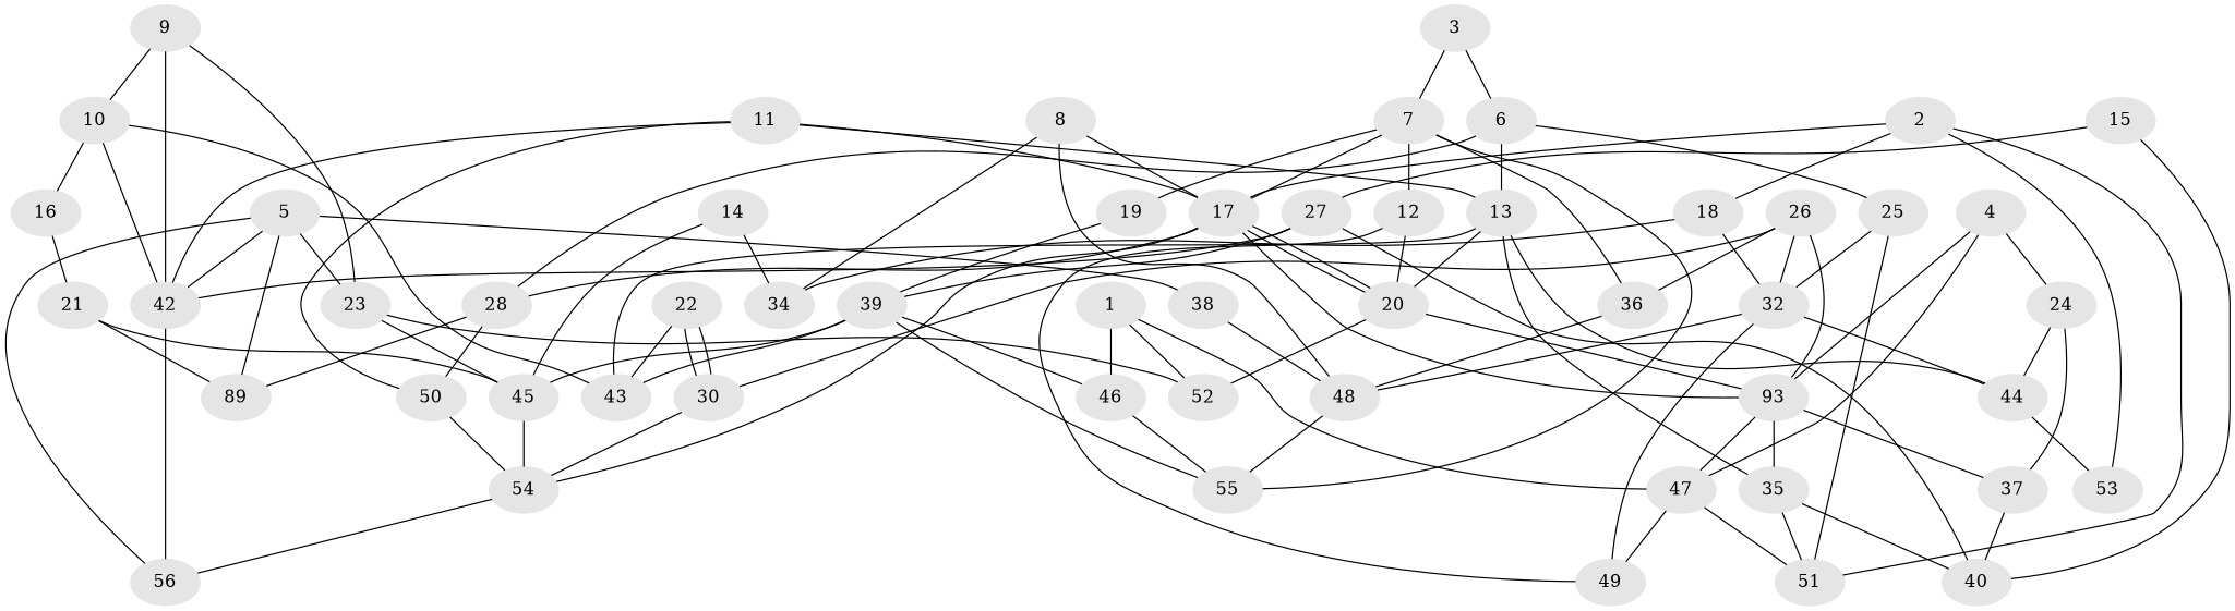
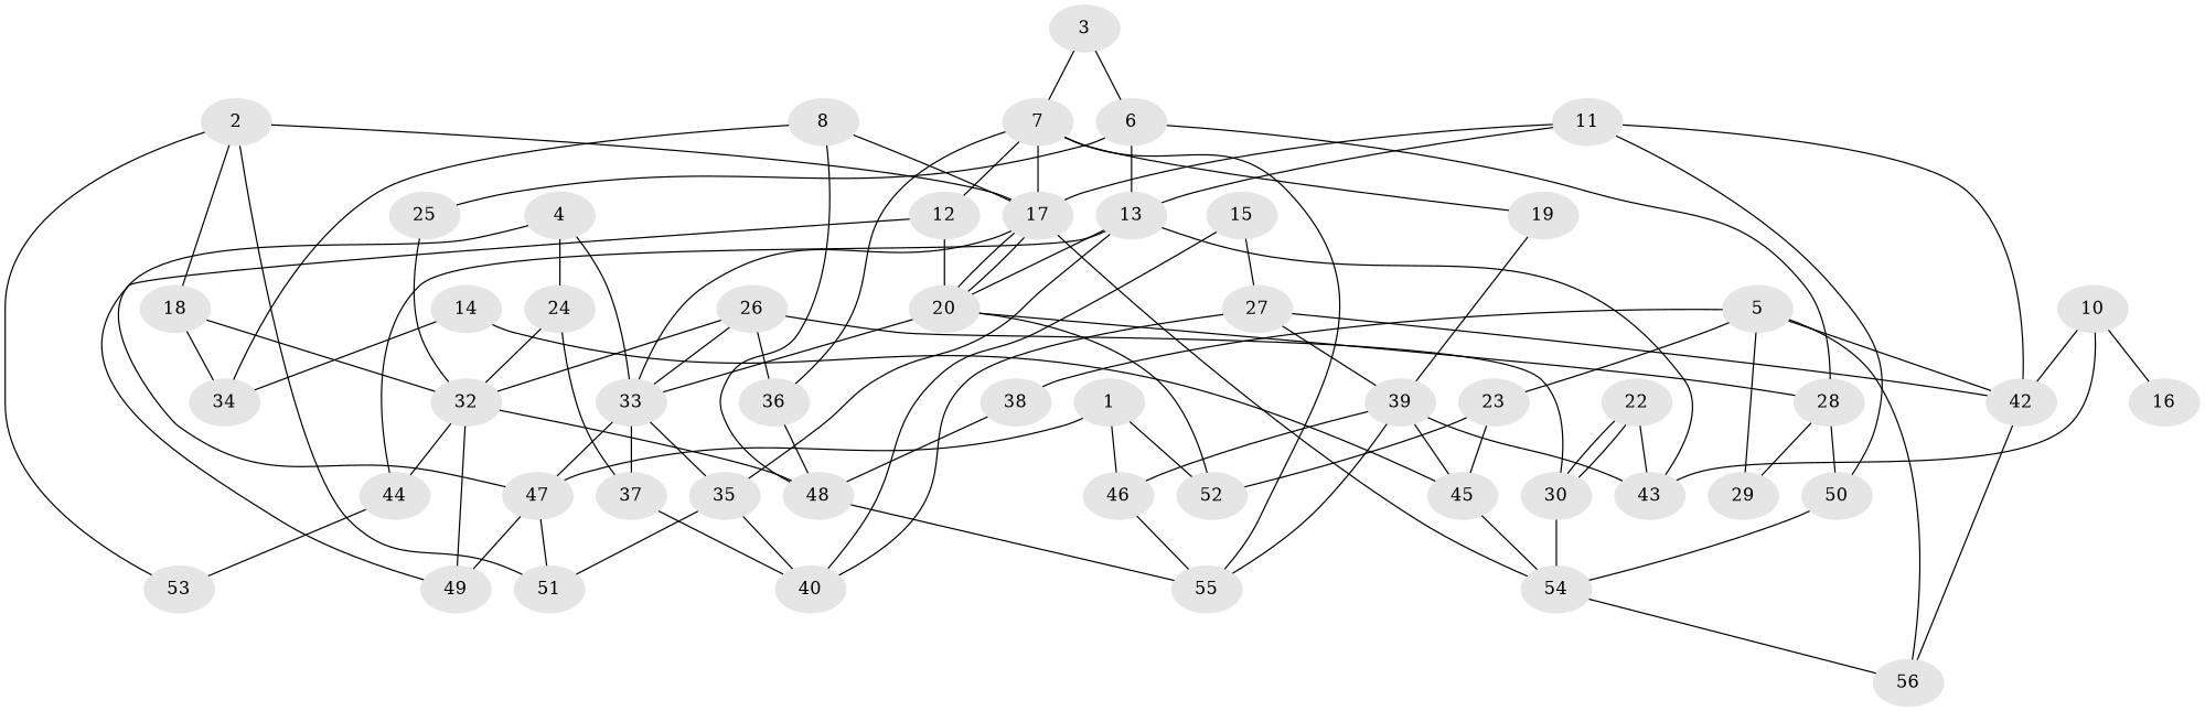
  graph {
    node [color=gray90 style=filled]
    1
    46
    47
    52
    55
    51
    49
    2
    17
    53
    18
-   33 [label=93]
+   33
    28
    20
    54
    3
    6
    7
    13
    25
    12
    19
    36
    4
    24
    5
    23
-   29 [label=89]
+   29
    38
    42
    56
    32
    37
    35
    45
    48
    43
    44
    50
    39
    8
    34
-   9
    10
    16
-   21
    11
    40
    14
    15
    27
    22
    30
    26
    1 -- 46
    1 -- 47
    1 -- 52
    46 -- 55
    47 -- 51
    47 -- 49
    2 -- 51
    2 -- 17
    2 -- 53
    2 -- 18
    17 -- 33
-   17 -- 28
+   20 -- 28
    17 -- 20
    17 -- 20
    17 -- 54
    18 -- 32
    18 -- 34
    33 -- 47
    33 -- 37
    33 -- 35
    28 -- 29
    28 -- 50
    20 -- 52
    20 -- 33
    54 -- 56
    3 -- 6
    3 -- 7
    6 -- 28
    6 -- 13
    6 -- 25
    7 -- 55
    7 -- 17
    7 -- 12
    7 -- 19
    7 -- 36
    13 -- 20
    13 -- 35
    13 -- 43
    13 -- 44
-   25 -- 51
    25 -- 32
    12 -- 49
    12 -- 20
    19 -- 39
    36 -- 48
    4 -- 47
    4 -- 33
    4 -- 24
-   24 -- 44
+   24 -- 32
    24 -- 37
    5 -- 23
    5 -- 29
    5 -- 38
    5 -- 42
    5 -- 56
    23 -- 52
    23 -- 45
    38 -- 48
    42 -- 56
    32 -- 49
    32 -- 48
    32 -- 44
    37 -- 40
    35 -- 51
    35 -- 40
    45 -- 54
    48 -- 55
    44 -- 53
    50 -- 54
    39 -- 46
    39 -- 55
    39 -- 45
    39 -- 43
    8 -- 17
    8 -- 48
    8 -- 34
-   9 -- 23
-   9 -- 42
-   9 -- 10
    10 -- 42
    10 -- 43
    10 -- 16
-   16 -- 21
-   21 -- 29
-   21 -- 45
    11 -- 17
    11 -- 13
    11 -- 42
    11 -- 50
    14 -- 45
    14 -- 34
    15 -- 40
    15 -- 27
    27 -- 42
    27 -- 39
    27 -- 40
    22 -- 43
    22 -- 30
    22 -- 30
    30 -- 54
    26 -- 33
    26 -- 36
    26 -- 32
    26 -- 30
  }
